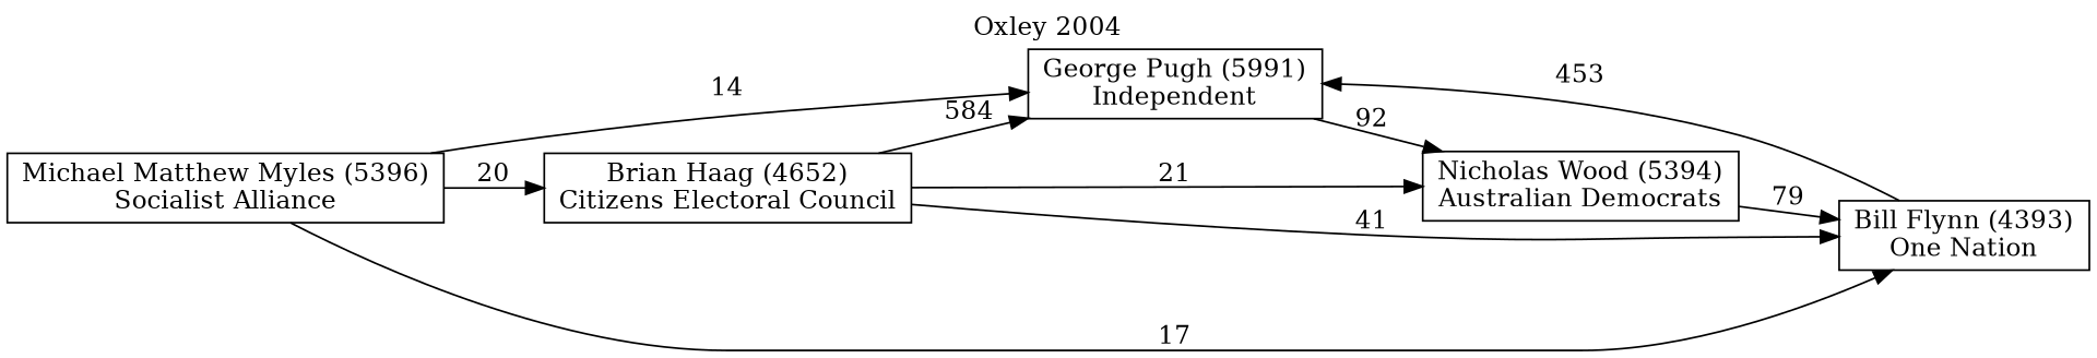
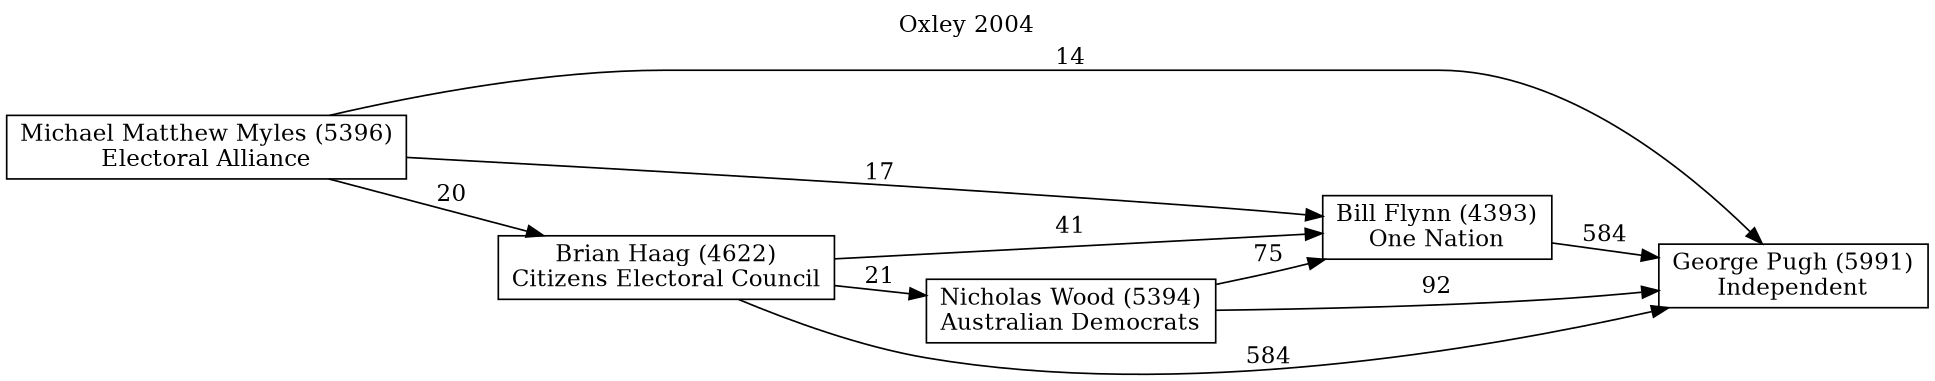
  digraph {
    label="Oxley 2004"
    labelloc=t
    mclimit=10
    rankdir=LR
    node [shape=box]
    n1 [label="George Pugh (5991)\nIndependent"]
    n2 [label="Bill Flynn (4393)\nOne Nation"]
    n3 [label="Nicholas Wood (5394)\nAustralian Democrats"]
-   n4 [label="Brian Haag (4652)\nCitizens Electoral Council"]
-   n5 [label="Michael Matthew Myles (5396)\nSocialist Alliance"]
-   n2 -> n1 [label=453]
-   n1 -> n3 [label=92]
-   n3 -> n2 [label=79]
+   n4 [label="Brian Haag (4622)\nCitizens Electoral Council"]
+   n5 [label="Michael Matthew Myles (5396)\nElectoral Alliance"]
+   n2 -> n1 [label=584]
+   n3 -> n1 [label=92]
+   n3 -> n2 [label=75]
    n4 -> n1 [label=584]
    n4 -> n2 [label=41]
    n4 -> n3 [label=21]
    n5 -> n1 [label=14]
    n5 -> n2 [label=17]
    n5 -> n4 [label=20]
  }
